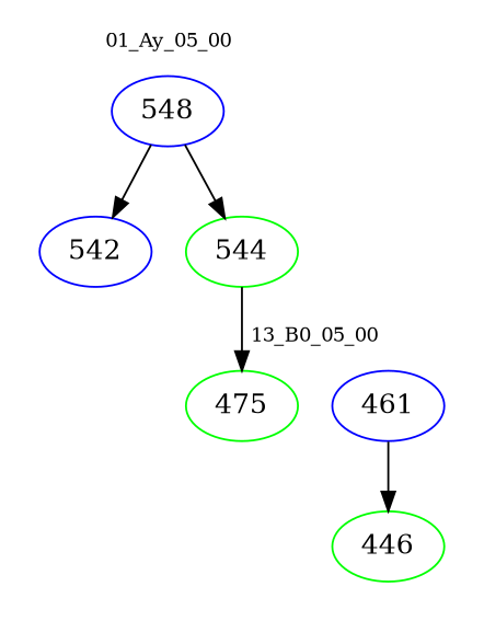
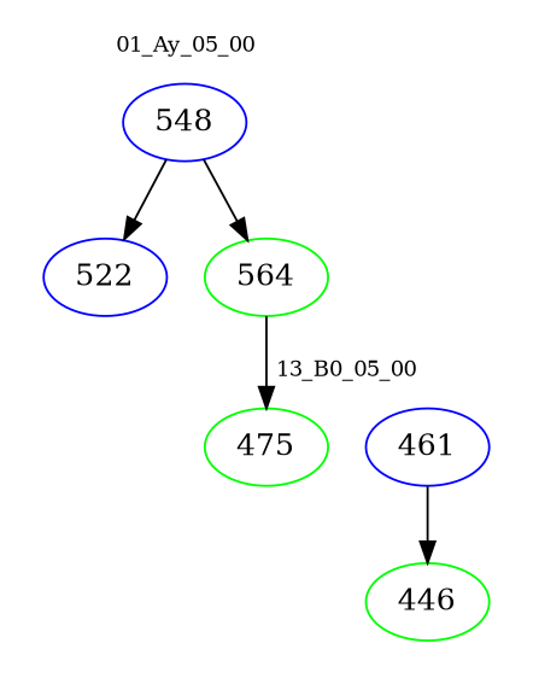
  digraph {
    node [color=blue]
    edge [color=black]
    n1 [label=548]
-   n2 [label=542]
-   n3 [color=green label=544]
+   n2 [label=522]
+   n3 [color=green label=564]
    n4 [label=461]
    n5 [color=green label=446]
    n6 [color=green label=475]
    subgraph cluster_1 {
      color=white
      fontsize=10
      label="01_Ay_05_00"
      n1
      n2
      n3
    }
    subgraph cluster_2 {
      color=white
      fontsize=10
      label="13_B0_05_00"
      n4
      n5
      n6
    }
    n1 -> n2
    n1 -> n3
    n3 -> n6
    n4 -> n5
  }
